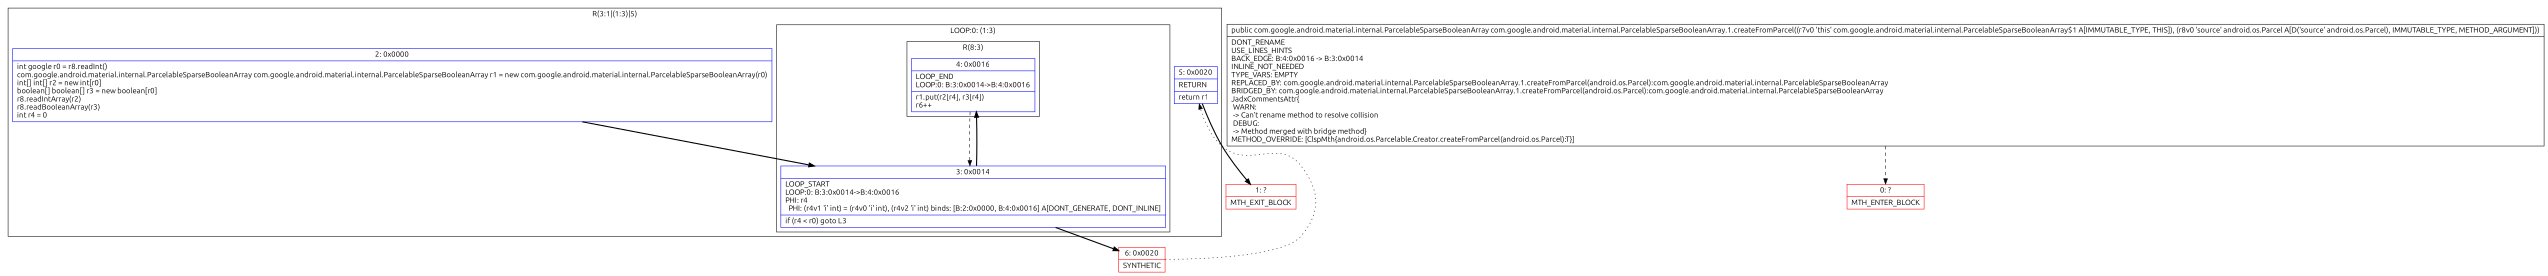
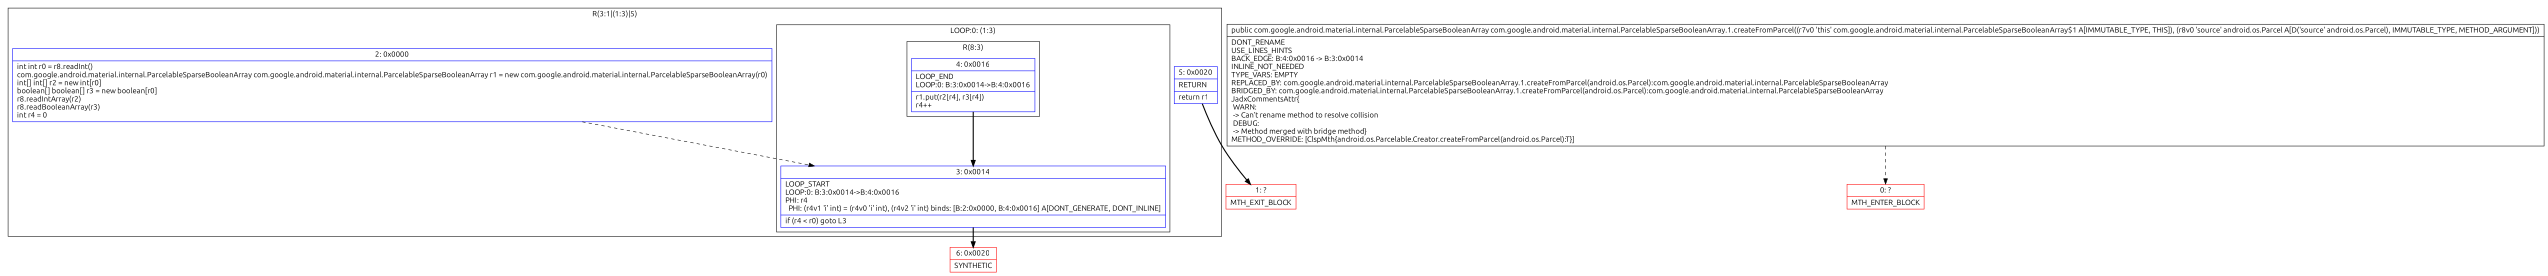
  digraph {
    fontname=Ubuntu
    node [color=blue fontname=Ubuntu shape=record]
    edge [fontname=Ubuntu style=bold]
-   n1 [label="{4\:\ 0x0016|LOOP_END\lLOOP:0: B:3:0x0014\-\>B:4:0x0016\l|r1.put(r2[r4], r3[r4])\lr6++\l}"]
+   n1 [label="{4\:\ 0x0016|LOOP_END\lLOOP:0: B:3:0x0014\-\>B:4:0x0016\l|r1.put(r2[r4], r3[r4])\lr4++\l}"]
    n2 [label="{3\:\ 0x0014|LOOP_START\lLOOP:0: B:3:0x0014\-\>B:4:0x0016\lPHI: r4 \l  PHI: (r4v1 'i' int) = (r4v0 'i' int), (r4v2 'i' int) binds: [B:2:0x0000, B:4:0x0016] A[DONT_GENERATE, DONT_INLINE]\l|if (r4 \< r0) goto L3\l}"]
-   n3 [label="{2\:\ 0x0000|int google r0 = r8.readInt()\lcom.google.android.material.internal.ParcelableSparseBooleanArray com.google.android.material.internal.ParcelableSparseBooleanArray r1 = new com.google.android.material.internal.ParcelableSparseBooleanArray(r0)\lint[] int[] r2 = new int[r0]\lboolean[] boolean[] r3 = new boolean[r0]\lr8.readIntArray(r2)\lr8.readBooleanArray(r3)\lint r4 = 0\l}"]
+   n3 [label="{2\:\ 0x0000|int int r0 = r8.readInt()\lcom.google.android.material.internal.ParcelableSparseBooleanArray com.google.android.material.internal.ParcelableSparseBooleanArray r1 = new com.google.android.material.internal.ParcelableSparseBooleanArray(r0)\lint[] int[] r2 = new int[r0]\lboolean[] boolean[] r3 = new boolean[r0]\lr8.readIntArray(r2)\lr8.readBooleanArray(r3)\lint r4 = 0\l}"]
    n4 [label="{5\:\ 0x0020|RETURN\l|return r1\l}"]
    n5 [color=red label="{6\:\ 0x0020|SYNTHETIC\l}"]
    n6 [color=red label="{1\:\ ?|MTH_EXIT_BLOCK\l}"]
    n7 [color=red label="{0\:\ ?|MTH_ENTER_BLOCK\l}"]
    n8 [label="{public com.google.android.material.internal.ParcelableSparseBooleanArray com.google.android.material.internal.ParcelableSparseBooleanArray.1.createFromParcel((r7v0 'this' com.google.android.material.internal.ParcelableSparseBooleanArray$1 A[IMMUTABLE_TYPE, THIS]), (r8v0 'source' android.os.Parcel A[D('source' android.os.Parcel), IMMUTABLE_TYPE, METHOD_ARGUMENT]))  | DONT_RENAME\lUSE_LINES_HINTS\lBACK_EDGE: B:4:0x0016 \-\> B:3:0x0014\lINLINE_NOT_NEEDED\lTYPE_VARS: EMPTY\lREPLACED_BY: com.google.android.material.internal.ParcelableSparseBooleanArray.1.createFromParcel(android.os.Parcel):com.google.android.material.internal.ParcelableSparseBooleanArray\lBRIDGED_BY: com.google.android.material.internal.ParcelableSparseBooleanArray.1.createFromParcel(android.os.Parcel):com.google.android.material.internal.ParcelableSparseBooleanArray\lJadxCommentsAttr\{\l WARN: \l \-\> Can't rename method to resolve collision\l DEBUG: \l \-\> Method merged with bridge method\}\lMETHOD_OVERRIDE: [ClspMth\{android.os.Parcelable.Creator.createFromParcel(android.os.Parcel):T\}]\l}" color=""]
    subgraph cluster_1 {
      label="R(3:1|(1:3)|5)"
      n3
      n4
      subgraph cluster_2 {
        label="LOOP:0: (1:3)"
        n2
        subgraph cluster_3 {
          label="R(8:3)"
          n1
        }
      }
    }
-   n1 -> n2 [style=dashed]
-   n2 -> n1
+   n1 -> n2
    n2 -> n5
-   n3 -> n2
+   n3 -> n2 [style=dashed]
    n4 -> n6
-   n5 -> n4 [style=dotted]
    n8 -> n7 [style=dashed]
  }
